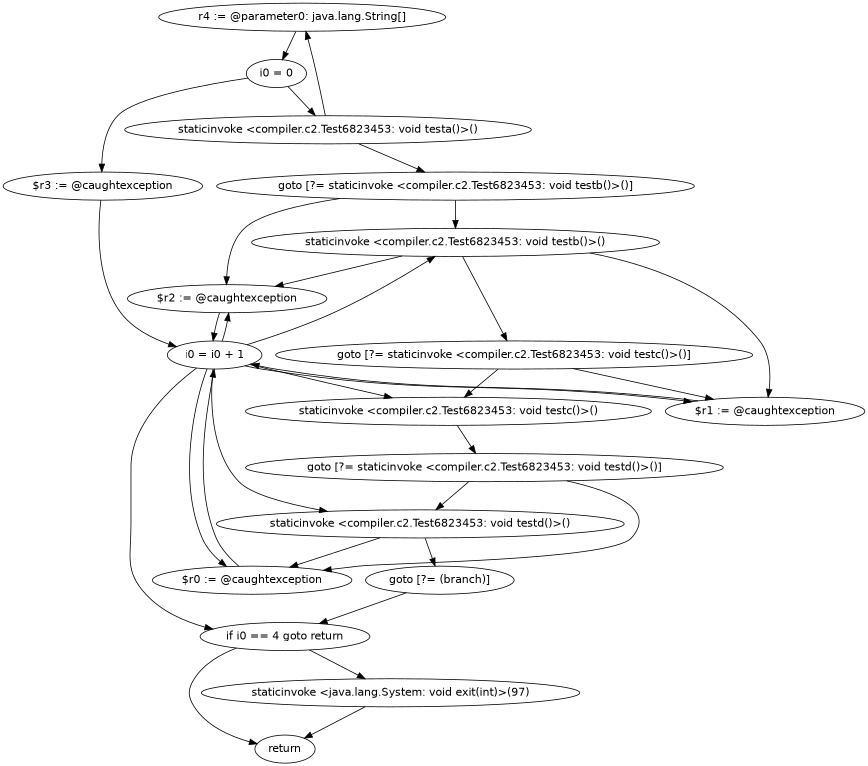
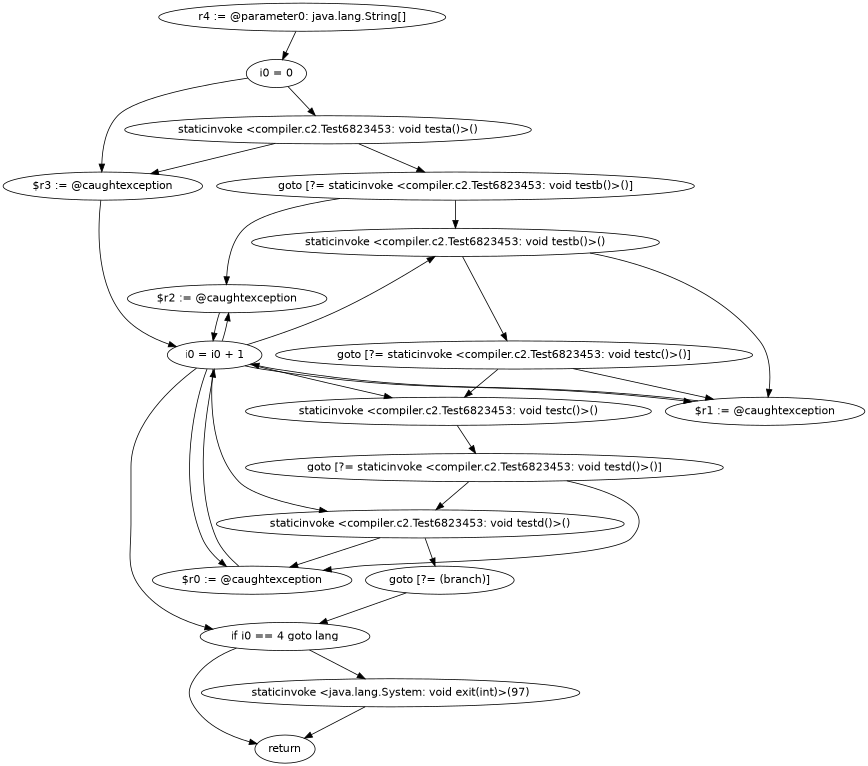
  digraph {
    fontname="DejaVu Sans"
    node [fontname="DejaVu Sans"]
    edge [fontname="DejaVu Sans"]
    "r4 := @parameter0: java.lang.String[]"
    "i0 = 0"
    "staticinvoke <compiler.c2.Test6823453: void testa()>()"
    "$r3 := @caughtexception"
    "goto [?= staticinvoke <compiler.c2.Test6823453: void testb()>()]"
    "i0 = i0 + 1"
    "staticinvoke <compiler.c2.Test6823453: void testb()>()"
    "$r2 := @caughtexception"
    "$r1 := @caughtexception"
    "goto [?= staticinvoke <compiler.c2.Test6823453: void testc()>()]"
    "staticinvoke <compiler.c2.Test6823453: void testc()>()"
    "staticinvoke <compiler.c2.Test6823453: void testd()>()"
    "$r0 := @caughtexception"
-   "if i0 == 4 goto return"
+   "if i0 == 4 goto return" [label="if i0 == 4 goto lang"]
    "goto [?= staticinvoke <compiler.c2.Test6823453: void testd()>()]"
    "goto [?= (branch)]"
    "staticinvoke <java.lang.System: void exit(int)>(97)"
    return
    "r4 := @parameter0: java.lang.String[]" -> "i0 = 0"
    "i0 = 0" -> "staticinvoke <compiler.c2.Test6823453: void testa()>()"
    "i0 = 0" -> "$r3 := @caughtexception"
-   "staticinvoke <compiler.c2.Test6823453: void testa()>()" -> "r4 := @parameter0: java.lang.String[]"
+   "staticinvoke <compiler.c2.Test6823453: void testa()>()" -> "$r3 := @caughtexception"
    "staticinvoke <compiler.c2.Test6823453: void testa()>()" -> "goto [?= staticinvoke <compiler.c2.Test6823453: void testb()>()]"
    "$r3 := @caughtexception" -> "i0 = i0 + 1"
    "goto [?= staticinvoke <compiler.c2.Test6823453: void testb()>()]" -> "staticinvoke <compiler.c2.Test6823453: void testb()>()"
    "goto [?= staticinvoke <compiler.c2.Test6823453: void testb()>()]" -> "$r2 := @caughtexception"
    "i0 = i0 + 1" -> "staticinvoke <compiler.c2.Test6823453: void testb()>()"
    "i0 = i0 + 1" -> "$r2 := @caughtexception"
    "i0 = i0 + 1" -> "$r1 := @caughtexception"
    "i0 = i0 + 1" -> "staticinvoke <compiler.c2.Test6823453: void testc()>()"
    "i0 = i0 + 1" -> "staticinvoke <compiler.c2.Test6823453: void testd()>()"
    "i0 = i0 + 1" -> "$r0 := @caughtexception"
    "i0 = i0 + 1" -> "if i0 == 4 goto return"
-   "staticinvoke <compiler.c2.Test6823453: void testb()>()" -> "$r2 := @caughtexception"
    "staticinvoke <compiler.c2.Test6823453: void testb()>()" -> "$r1 := @caughtexception"
    "staticinvoke <compiler.c2.Test6823453: void testb()>()" -> "goto [?= staticinvoke <compiler.c2.Test6823453: void testc()>()]"
    "$r2 := @caughtexception" -> "i0 = i0 + 1"
    "$r1 := @caughtexception" -> "i0 = i0 + 1"
    "goto [?= staticinvoke <compiler.c2.Test6823453: void testc()>()]" -> "$r1 := @caughtexception"
    "goto [?= staticinvoke <compiler.c2.Test6823453: void testc()>()]" -> "staticinvoke <compiler.c2.Test6823453: void testc()>()"
    "staticinvoke <compiler.c2.Test6823453: void testc()>()" -> "goto [?= staticinvoke <compiler.c2.Test6823453: void testd()>()]"
    "staticinvoke <compiler.c2.Test6823453: void testd()>()" -> "$r0 := @caughtexception"
    "staticinvoke <compiler.c2.Test6823453: void testd()>()" -> "goto [?= (branch)]"
    "$r0 := @caughtexception" -> "i0 = i0 + 1"
    "if i0 == 4 goto return" -> "staticinvoke <java.lang.System: void exit(int)>(97)"
    "if i0 == 4 goto return" -> return
    "goto [?= staticinvoke <compiler.c2.Test6823453: void testd()>()]" -> "staticinvoke <compiler.c2.Test6823453: void testd()>()"
    "goto [?= staticinvoke <compiler.c2.Test6823453: void testd()>()]" -> "$r0 := @caughtexception"
    "goto [?= (branch)]" -> "if i0 == 4 goto return"
    "staticinvoke <java.lang.System: void exit(int)>(97)" -> return
  }
